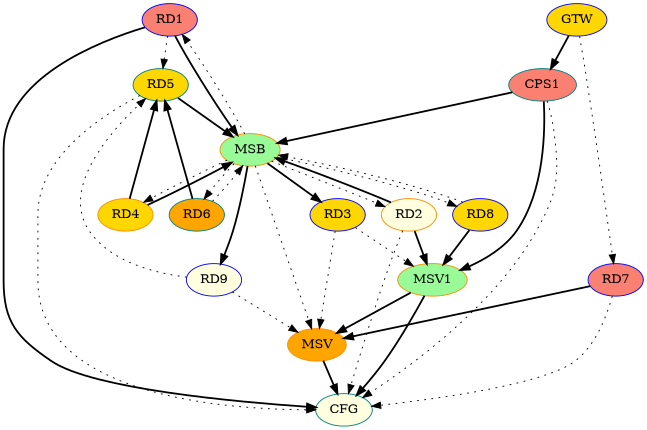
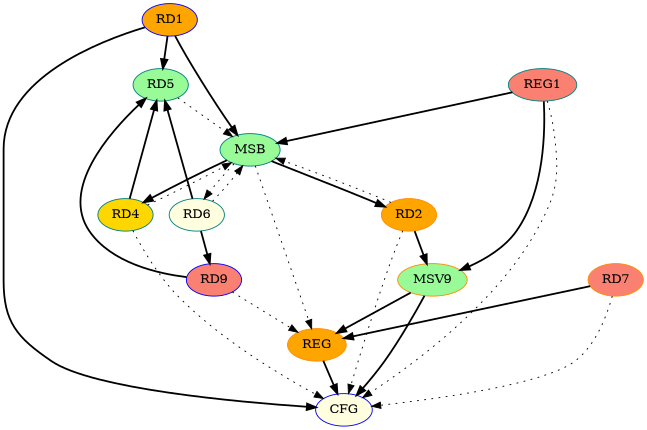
  strict digraph {
    node [color=blue fillcolor=orange style=filled]
    edge [style=bold]
-   n1 [fillcolor=salmon label=RD1]
-   n2 [color=teal fillcolor=gold label=RD5]
-   n3 [color=darkorange fillcolor=palegreen label=MSB]
-   n4 [color=teal fillcolor=lightyellow label=CFG]
-   n5 [color=darkorange fillcolor=lightyellow label=RD2]
-   n6 [fillcolor=gold label=RD3]
-   n7 [color=darkorange label=MSV]
-   n8 [color=darkorange fillcolor=gold label=RD4]
-   n9 [color=teal label=RD6]
-   n10 [fillcolor=gold label=RD8]
-   n11 [fillcolor=lightyellow label=RD9]
-   n12 [color=darkorange fillcolor=palegreen label=MSV1]
-   n13 [fillcolor=salmon label=RD7]
-   n14 [color=teal fillcolor=salmon label=CPS1]
-   n15 [fillcolor=gold label=GTW]
-   n1 -> n2 [style=dotted]
+   n1 [label=RD1]
+   n2 [color=teal fillcolor=palegreen label=RD5]
+   n3 [color=teal fillcolor=palegreen label=MSB]
+   n4 [fillcolor=lightyellow label=CFG]
+   n5 [color=darkorange label=RD2]
+   n7 [color=darkorange label=REG]
+   n8 [color=teal fillcolor=gold label=RD4]
+   n9 [color=teal fillcolor=lightyellow label=RD6]
+   n11 [fillcolor=salmon label=RD9]
+   n12 [color=darkorange fillcolor=palegreen label=MSV9]
+   n13 [color=darkorange fillcolor=salmon label=RD7]
+   n14 [color=teal fillcolor=salmon label=REG1]
+   n1 -> n2
    n1 -> n3
    n1 -> n4
-   n2 -> n3
-   n3 -> n1 [style=dotted]
-   n3 -> n5 [style=dotted]
-   n3 -> n6
+   n2 -> n3 [style=dotted]
+   n3 -> n5
    n3 -> n7 [style=dotted]
-   n3 -> n8 [style=dotted]
+   n3 -> n8
    n3 -> n9 [style=dotted]
-   n3 -> n10 [style=dotted]
-   n3 -> n11
-   n5 -> n3
+   n9 -> n11
+   n5 -> n3 [style=dotted]
    n5 -> n4 [style=dotted]
    n5 -> n12
-   n6 -> n7 [style=dotted]
-   n6 -> n12 [style=dotted]
    n7 -> n4
    n8 -> n2
-   n8 -> n3
-   n2 -> n4 [style=dotted]
+   n8 -> n3 [style=dotted]
+   n8 -> n4 [style=dotted]
    n9 -> n2
    n9 -> n3 [style=dotted]
-   n10 -> n3 [style=dotted]
-   n10 -> n12
-   n11 -> n2 [style=dotted]
+   n11 -> n2
    n11 -> n7 [style=dotted]
    n12 -> n4
    n12 -> n7
    n13 -> n4 [style=dotted]
    n13 -> n7
    n14 -> n3
    n14 -> n4 [style=dotted]
    n14 -> n12
-   n15 -> n13 [style=dotted]
-   n15 -> n14
  }
